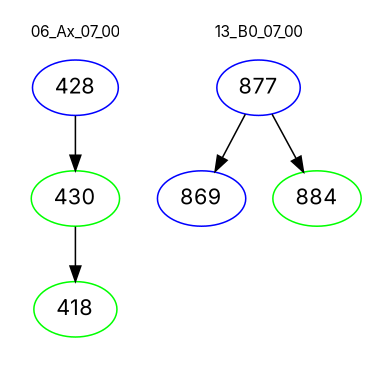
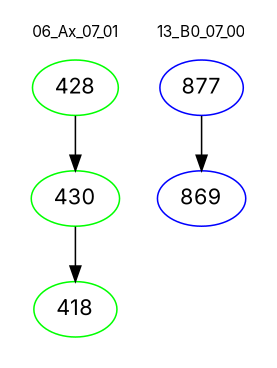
  digraph {
    fontname=Inter
    node [color=blue fontname=Inter]
    edge [color=black fontname=Inter]
-   n1 [label=428]
+   n1 [color=green label=428]
    n2 [color=green label=418]
    n3 [color=green label=430]
    n4 [label=877]
    n5 [label=869]
-   n6 [color=green label=884]
    subgraph cluster_1 {
      color=white
      fontsize=10
-     label="06_Ax_07_00"
+     label="06_Ax_07_01"
      n1
      n2
      n3
    }
    subgraph cluster_2 {
      color=white
      fontsize=10
      label="13_B0_07_00"
      n4
      n5
-     n6
    }
    n1 -> n3
    n3 -> n2
    n4 -> n5
-   n4 -> n6
  }
